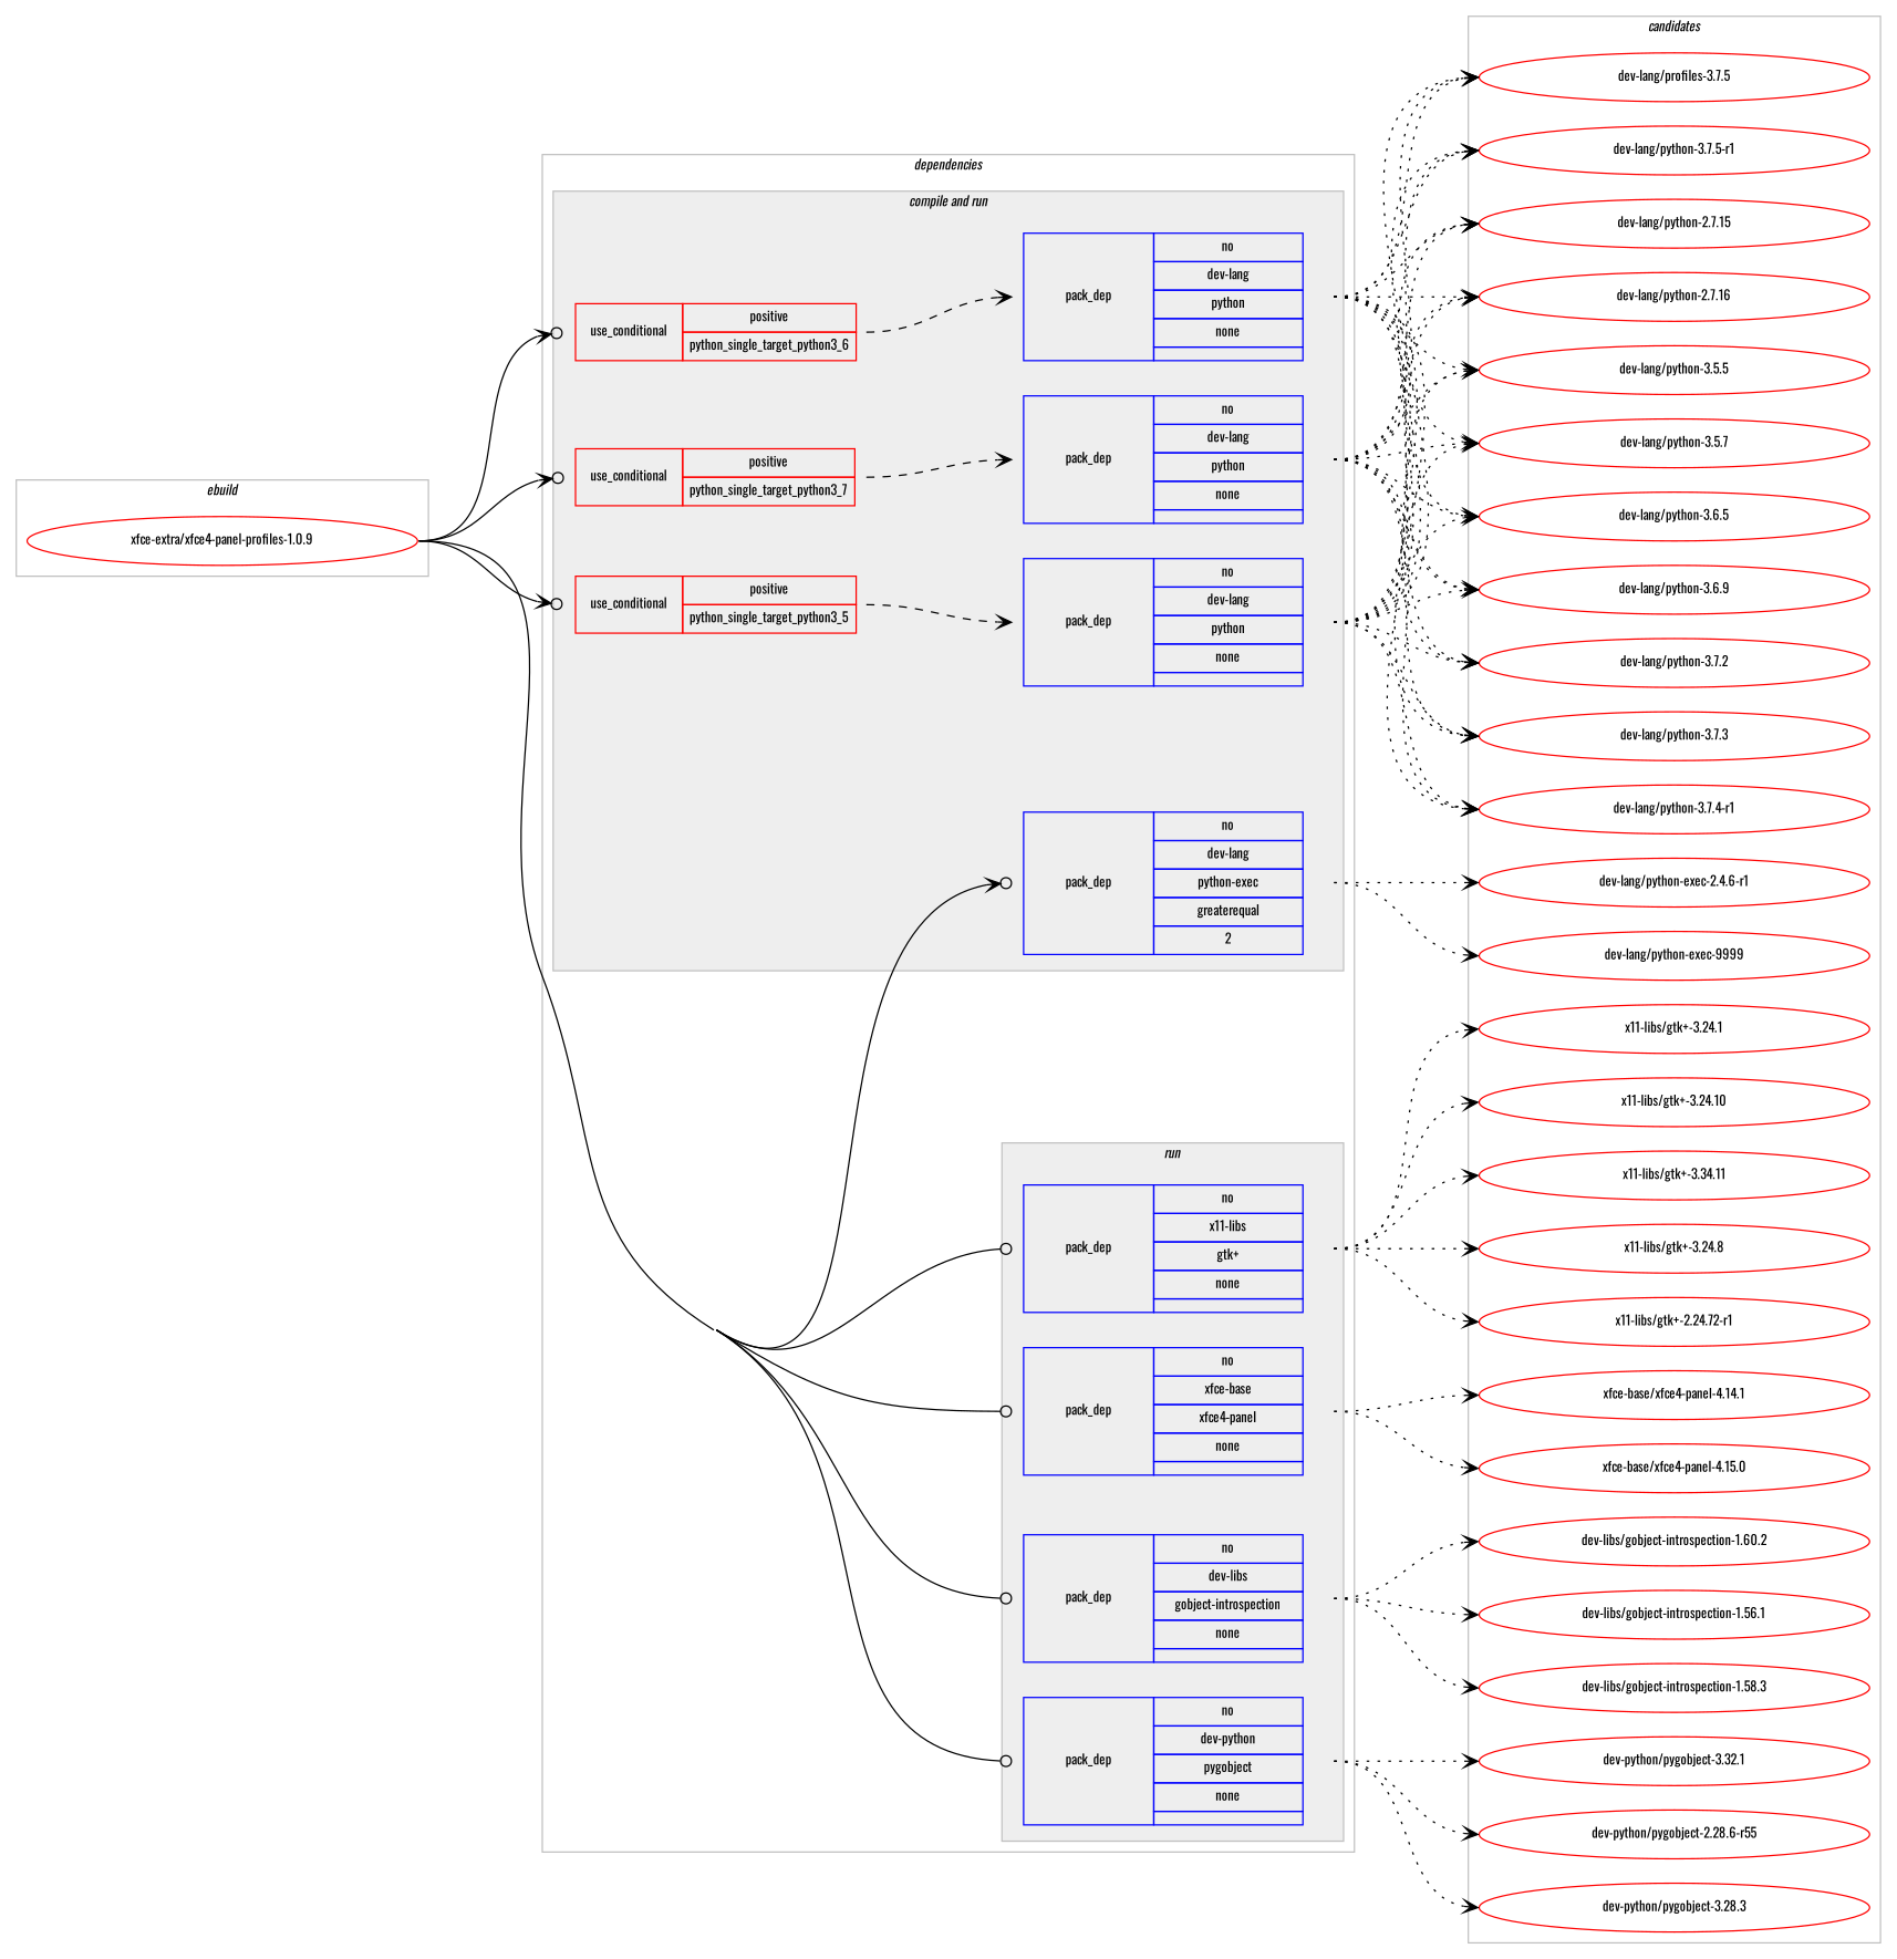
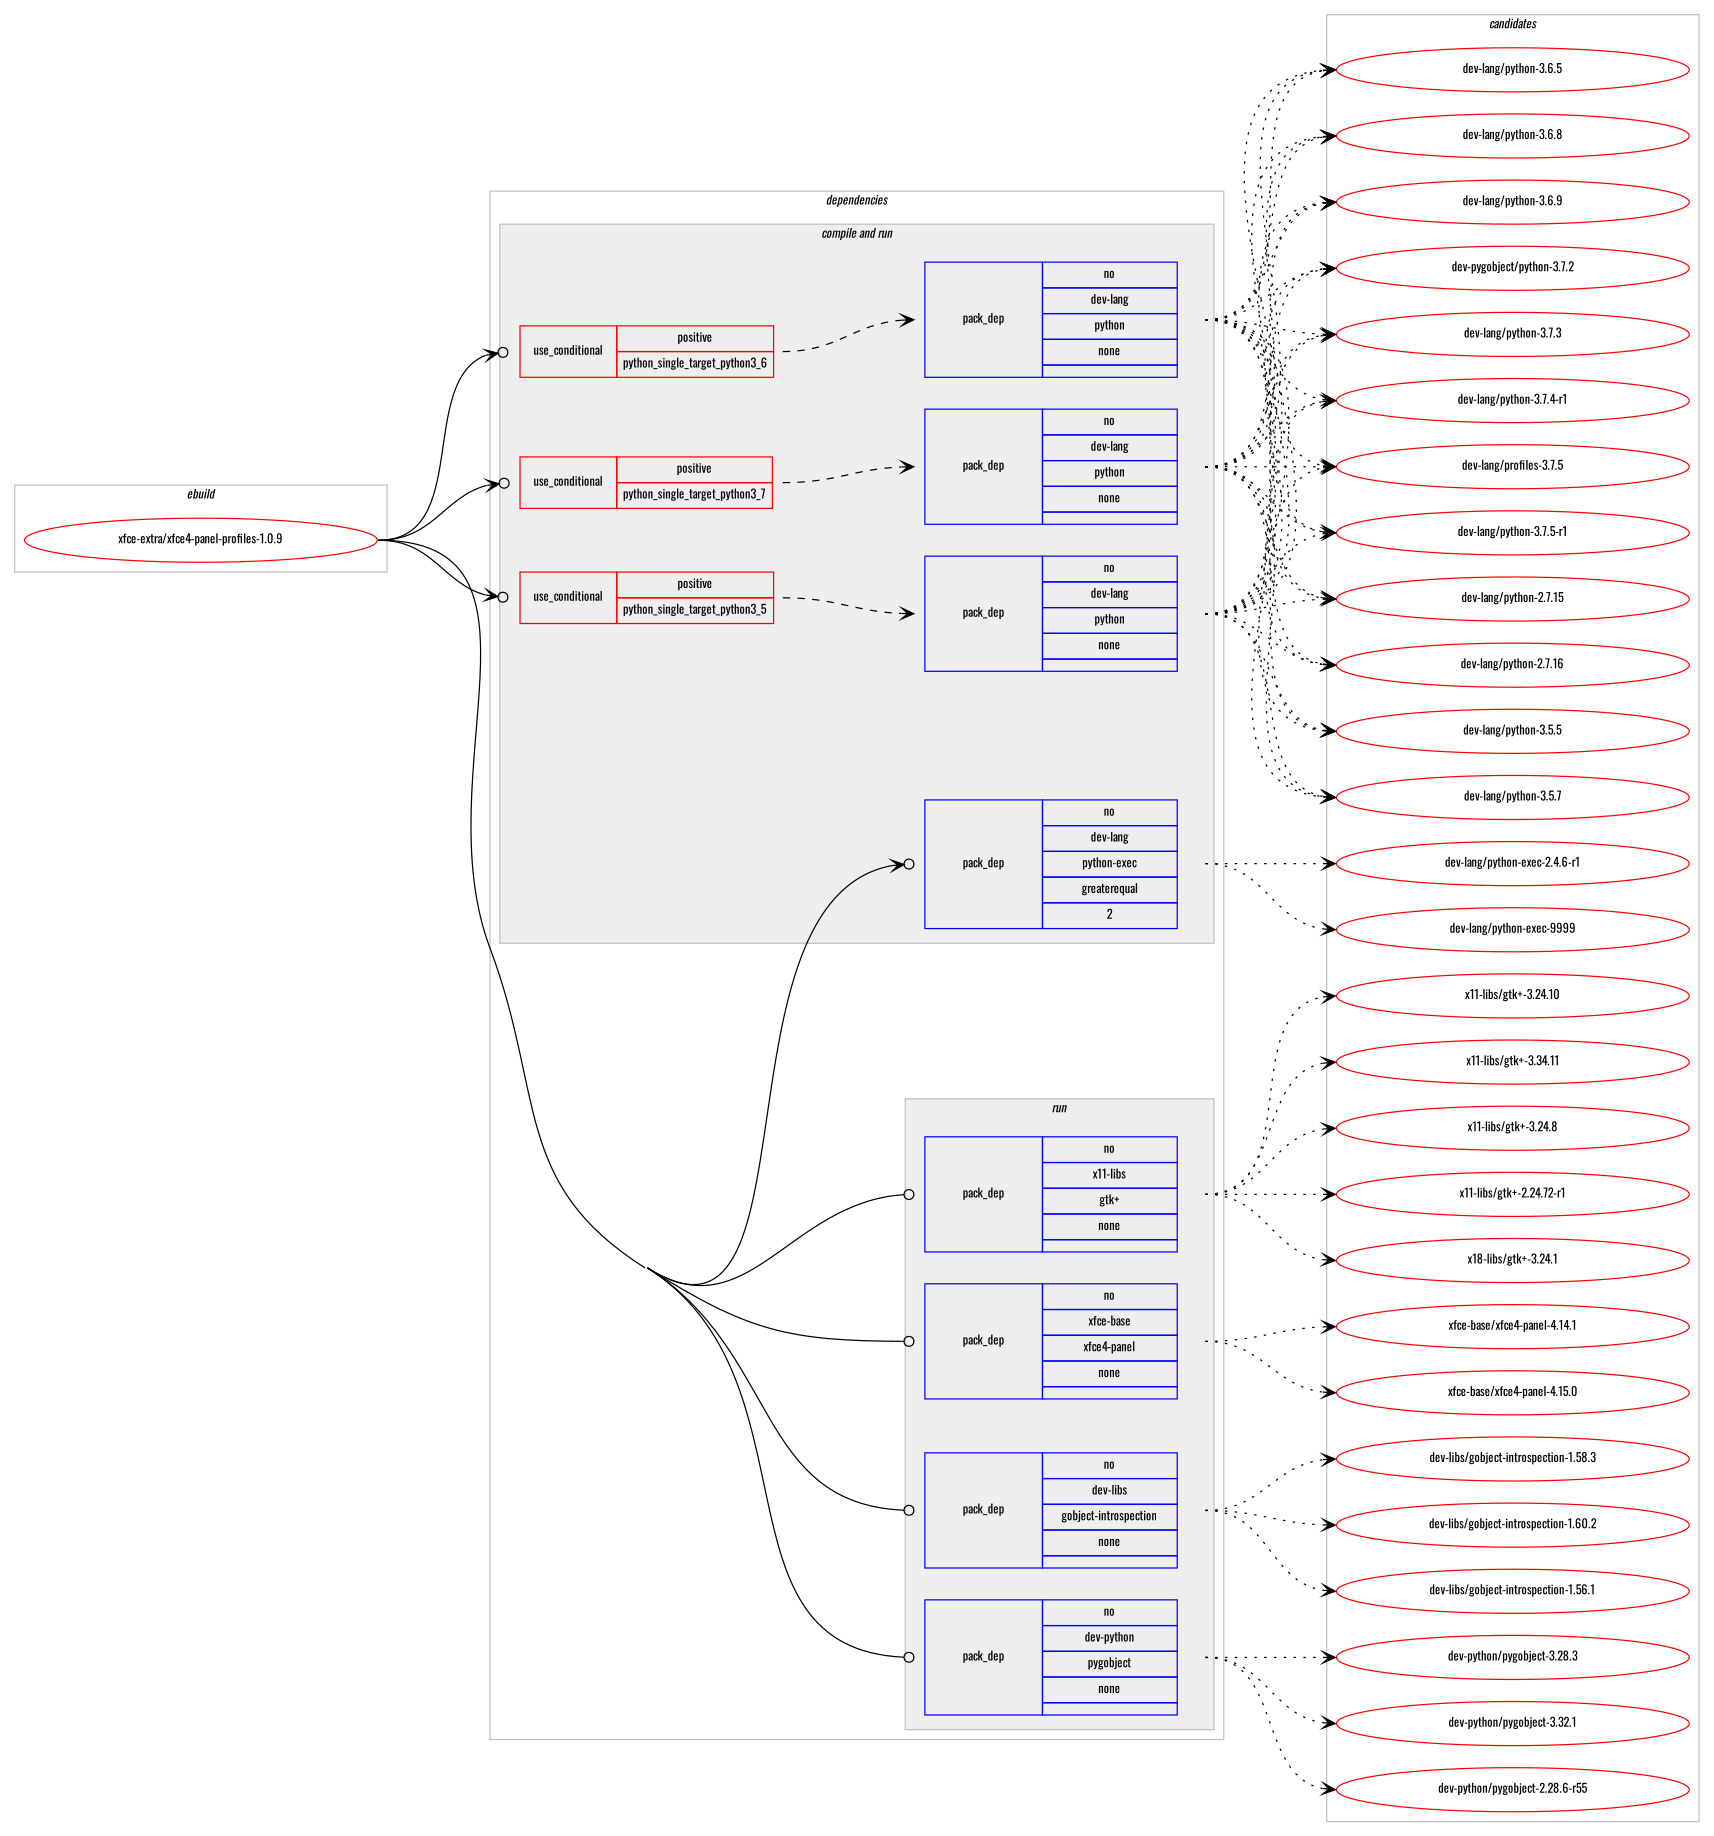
  digraph {
    compound=true
    concentrate=true
    fontname=Oswald
    fontsize=10
    newrank=true
    rankdir=LR
    ranksep=1.5
    node [color=red fontname=Oswald fontsize=10]
    edge [arrowhead=vee fontname=Oswald headport=w style=dotted tailport=e weight=100]
    n1 [label="xfce-extra/xfce4-panel-profiles-1.0.9" width=4]
    n2 [color=blue label=<<TABLE BORDER="0" CELLBORDER="1" CELLSPACING="0" CELLPADDING="4" WIDTH="220"><TR><TD ROWSPAN="6" CELLPADDING="30">pack_dep</TD></TR><TR><TD WIDTH="110">no</TD></TR><TR><TD>dev-lang</TD></TR><TR><TD>python</TD></TR><TR><TD>none</TD></TR><TR><TD></TD></TR></TABLE>> shape=none]
    n3 [label=<<TABLE BORDER="0" CELLBORDER="1" CELLSPACING="0" CELLPADDING="4"><TR><TD ROWSPAN="3" CELLPADDING="10">use_conditional</TD></TR><TR><TD>positive</TD></TR><TR><TD>python_single_target_python3_5</TD></TR></TABLE>> shape=none]
    n4 [color=blue label=<<TABLE BORDER="0" CELLBORDER="1" CELLSPACING="0" CELLPADDING="4" WIDTH="220"><TR><TD ROWSPAN="6" CELLPADDING="30">pack_dep</TD></TR><TR><TD WIDTH="110">no</TD></TR><TR><TD>dev-lang</TD></TR><TR><TD>python</TD></TR><TR><TD>none</TD></TR><TR><TD></TD></TR></TABLE>> shape=none]
    n5 [label=<<TABLE BORDER="0" CELLBORDER="1" CELLSPACING="0" CELLPADDING="4"><TR><TD ROWSPAN="3" CELLPADDING="10">use_conditional</TD></TR><TR><TD>positive</TD></TR><TR><TD>python_single_target_python3_6</TD></TR></TABLE>> shape=none]
    n6 [color=blue label=<<TABLE BORDER="0" CELLBORDER="1" CELLSPACING="0" CELLPADDING="4" WIDTH="220"><TR><TD ROWSPAN="6" CELLPADDING="30">pack_dep</TD></TR><TR><TD WIDTH="110">no</TD></TR><TR><TD>dev-lang</TD></TR><TR><TD>python</TD></TR><TR><TD>none</TD></TR><TR><TD></TD></TR></TABLE>> shape=none]
    n7 [label=<<TABLE BORDER="0" CELLBORDER="1" CELLSPACING="0" CELLPADDING="4"><TR><TD ROWSPAN="3" CELLPADDING="10">use_conditional</TD></TR><TR><TD>positive</TD></TR><TR><TD>python_single_target_python3_7</TD></TR></TABLE>> shape=none]
    n8 [color=blue label=<<TABLE BORDER="0" CELLBORDER="1" CELLSPACING="0" CELLPADDING="4" WIDTH="220"><TR><TD ROWSPAN="6" CELLPADDING="30">pack_dep</TD></TR><TR><TD WIDTH="110">no</TD></TR><TR><TD>dev-lang</TD></TR><TR><TD>python-exec</TD></TR><TR><TD>greaterequal</TD></TR><TR><TD>2</TD></TR></TABLE>> shape=none]
    n9 [color=blue label=<<TABLE BORDER="0" CELLBORDER="1" CELLSPACING="0" CELLPADDING="4" WIDTH="220"><TR><TD ROWSPAN="6" CELLPADDING="30">pack_dep</TD></TR><TR><TD WIDTH="110">no</TD></TR><TR><TD>dev-libs</TD></TR><TR><TD>gobject-introspection</TD></TR><TR><TD>none</TD></TR><TR><TD></TD></TR></TABLE>> shape=none]
    n10 [color=blue label=<<TABLE BORDER="0" CELLBORDER="1" CELLSPACING="0" CELLPADDING="4" WIDTH="220"><TR><TD ROWSPAN="6" CELLPADDING="30">pack_dep</TD></TR><TR><TD WIDTH="110">no</TD></TR><TR><TD>dev-python</TD></TR><TR><TD>pygobject</TD></TR><TR><TD>none</TD></TR><TR><TD></TD></TR></TABLE>> shape=none]
    n11 [color=blue label=<<TABLE BORDER="0" CELLBORDER="1" CELLSPACING="0" CELLPADDING="4" WIDTH="220"><TR><TD ROWSPAN="6" CELLPADDING="30">pack_dep</TD></TR><TR><TD WIDTH="110">no</TD></TR><TR><TD>x11-libs</TD></TR><TR><TD>gtk+</TD></TR><TR><TD>none</TD></TR><TR><TD></TD></TR></TABLE>> shape=none]
    n12 [color=blue label=<<TABLE BORDER="0" CELLBORDER="1" CELLSPACING="0" CELLPADDING="4" WIDTH="220"><TR><TD ROWSPAN="6" CELLPADDING="30">pack_dep</TD></TR><TR><TD WIDTH="110">no</TD></TR><TR><TD>xfce-base</TD></TR><TR><TD>xfce4-panel</TD></TR><TR><TD>none</TD></TR><TR><TD></TD></TR></TABLE>> shape=none]
    n13 [label="dev-lang/python-2.7.15" width=4]
    n14 [label="dev-lang/python-2.7.16" width=4]
    n15 [label="dev-lang/python-3.5.5" width=4]
    n16 [label="dev-lang/python-3.5.7" width=4]
    n17 [label="dev-lang/python-3.6.5" width=4]
+   n18 [label="dev-lang/python-3.6.8" width=4]
    n19 [label="dev-lang/python-3.6.9" width=4]
-   n20 [label="dev-lang/python-3.7.2" width=4]
+   n20 [label="dev-pygobject/python-3.7.2" width=4]
    n21 [label="dev-lang/python-3.7.3" width=4]
    n22 [label="dev-lang/python-3.7.4-r1" width=4]
    n23 [label="dev-lang/profiles-3.7.5" width=4]
    n24 [label="dev-lang/python-3.7.5-r1" width=4]
    n25 [label="dev-lang/python-exec-2.4.6-r1" width=4]
    n26 [label="dev-lang/python-exec-9999" width=4]
    n27 [label="dev-libs/gobject-introspection-1.56.1" width=4]
    n28 [label="dev-libs/gobject-introspection-1.58.3" width=4]
    n29 [label="dev-libs/gobject-introspection-1.60.2" width=4]
    n30 [label="dev-python/pygobject-2.28.6-r55" width=4]
    n31 [label="dev-python/pygobject-3.28.3" width=4]
    n32 [label="dev-python/pygobject-3.32.1" width=4]
    n33 [label="x11-libs/gtk+-2.24.72-r1" width=4]
-   n34 [label="x11-libs/gtk+-3.24.1" width=4]
+   n34 [label="x18-libs/gtk+-3.24.1" width=4]
    n35 [label="x11-libs/gtk+-3.24.10" width=4]
    n36 [label="x11-libs/gtk+-3.34.11" width=4]
    n37 [label="x11-libs/gtk+-3.24.8" width=4]
    n38 [label="xfce-base/xfce4-panel-4.14.1" width=4]
    n39 [label="xfce-base/xfce4-panel-4.15.0" width=4]
    subgraph cluster_1 {
      color=gray
      label=<<i>ebuild</i>>
      rank=same
      n1
    }
    subgraph cluster_2 {
      color=gray
      label=<<i>dependencies</i>>
      subgraph cluster_3 {
        color=gray
        fillcolor="#eeeeee"
        label=<<i>compile</i>>
        style=filled
      }
      subgraph cluster_4 {
        color=gray
        fillcolor="#eeeeee"
        label=<<i>compile and run</i>>
        style=filled
        subgraph sub_5 {
          color=gray
          fillcolor="#eeeeee"
          label=<<i>compile and run</i>>
          style=filled
          n3
          subgraph sub_6 {
            color=gray
            fillcolor="#eeeeee"
            label=<<i>compile and run</i>>
            style=filled
            n2
          }
        }
        subgraph sub_7 {
          color=gray
          fillcolor="#eeeeee"
          label=<<i>compile and run</i>>
          style=filled
          n5
          subgraph sub_8 {
            color=gray
            fillcolor="#eeeeee"
            label=<<i>compile and run</i>>
            style=filled
            n4
          }
        }
        subgraph sub_9 {
          color=gray
          fillcolor="#eeeeee"
          label=<<i>compile and run</i>>
          style=filled
          n7
          subgraph sub_10 {
            color=gray
            fillcolor="#eeeeee"
            label=<<i>compile and run</i>>
            style=filled
            n6
          }
        }
        subgraph sub_11 {
          color=gray
          fillcolor="#eeeeee"
          label=<<i>compile and run</i>>
          style=filled
          n8
        }
      }
      subgraph cluster_12 {
        color=gray
        fillcolor="#eeeeee"
        label=<<i>run</i>>
        style=filled
        subgraph sub_13 {
          color=gray
          fillcolor="#eeeeee"
          label=<<i>run</i>>
          style=filled
          n9
        }
        subgraph sub_14 {
          color=gray
          fillcolor="#eeeeee"
          label=<<i>run</i>>
          style=filled
          n10
        }
        subgraph sub_15 {
          color=gray
          fillcolor="#eeeeee"
          label=<<i>run</i>>
          style=filled
          n11
        }
        subgraph sub_16 {
          color=gray
          fillcolor="#eeeeee"
          label=<<i>run</i>>
          style=filled
          n12
        }
      }
    }
    subgraph cluster_17 {
      color=gray
      label=<<i>candidates</i>>
      rank=same
      subgraph sub_18 {
        color=black
        label=<<i>candidates</i>>
        nodesep=1
        rank=same
        n13
        n14
        n15
        n16
        n17
+       n18
        n19
        n20
        n21
        n22
        n23
        n24
      }
      subgraph sub_19 {
        color=black
        label=<<i>candidates</i>>
        nodesep=1
        rank=same
        n13
        n14
        n15
        n16
        n17
+       n18
        n19
        n20
        n21
        n22
        n23
        n24
      }
      subgraph sub_20 {
        color=black
        label=<<i>candidates</i>>
        nodesep=1
        rank=same
        n13
        n14
        n15
        n16
        n17
+       n18
        n19
        n20
        n21
        n22
        n23
        n24
      }
      subgraph sub_21 {
        color=black
        label=<<i>candidates</i>>
        nodesep=1
        rank=same
        n25
        n26
      }
      subgraph sub_22 {
        color=black
        label=<<i>candidates</i>>
        nodesep=1
        rank=same
        n27
        n28
        n29
      }
      subgraph sub_23 {
        color=black
        label=<<i>candidates</i>>
        nodesep=1
        rank=same
        n30
        n31
        n32
      }
      subgraph sub_24 {
        color=black
        label=<<i>candidates</i>>
        nodesep=1
        rank=same
        n33
        n34
        n35
        n36
        n37
      }
      subgraph sub_25 {
        color=black
        label=<<i>candidates</i>>
        nodesep=1
        rank=same
        n38
        n39
      }
    }
    n1 -> n3 [arrowhead=odotvee style=solid weight=20]
    n1 -> n5 [arrowhead=odotvee style=solid weight=20]
    n1 -> n7 [arrowhead=odotvee style=solid weight=20]
    n1 -> n8 [arrowhead=odotvee style=solid weight=20]
    n1 -> n9 [arrowhead=odot style=solid weight=20]
    n1 -> n10 [arrowhead=odot style=solid weight=20]
    n1 -> n11 [arrowhead=odot style=solid weight=20]
    n1 -> n12 [arrowhead=odot style=solid weight=20]
    n2 -> n13
    n2 -> n14
    n2 -> n15
    n2 -> n16
    n2 -> n17
+   n2 -> n18
    n2 -> n19
    n2 -> n20
    n2 -> n21
    n2 -> n22
    n2 -> n23
    n2 -> n24
    n3 -> n2 [style=dashed weight=20]
    n4 -> n13
    n4 -> n14
    n4 -> n15
    n4 -> n16
    n4 -> n17
+   n4 -> n18
    n4 -> n19
    n4 -> n20
    n4 -> n21
    n4 -> n22
    n4 -> n23
    n4 -> n24
    n5 -> n4 [style=dashed weight=20]
    n6 -> n13
    n6 -> n14
    n6 -> n15
    n6 -> n16
    n6 -> n17
+   n6 -> n18
    n6 -> n19
    n6 -> n20
    n6 -> n21
    n6 -> n22
    n6 -> n23
    n6 -> n24
    n7 -> n6 [style=dashed weight=20]
    n8 -> n25
    n8 -> n26
    n9 -> n27
    n9 -> n28
    n9 -> n29
    n10 -> n30
    n10 -> n31
    n10 -> n32
    n11 -> n33
    n11 -> n34
    n11 -> n35
    n11 -> n36
    n11 -> n37
    n12 -> n38
    n12 -> n39
  }
